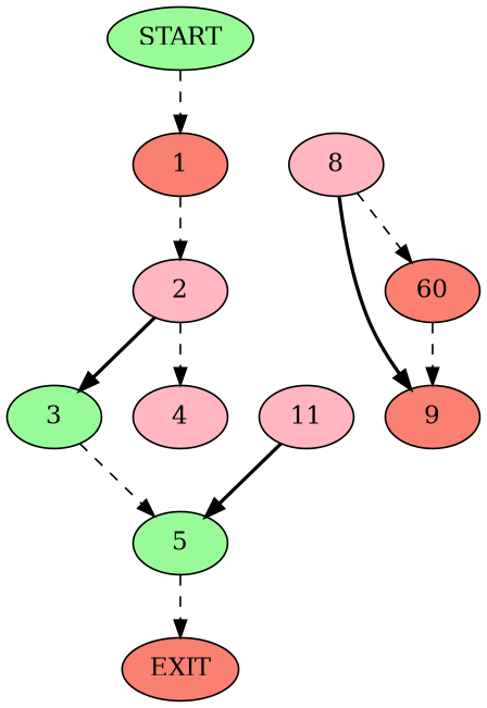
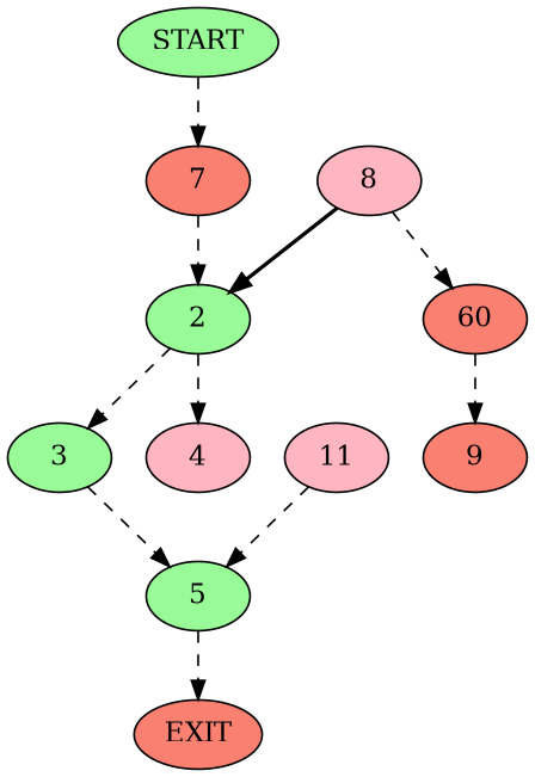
  digraph {
    node [fillcolor=palegreen style=filled]
    edge [style=dashed]
    n1 [label=START]
-   1 [fillcolor=salmon]
-   2 [fillcolor=lightpink]
+   1 [fillcolor=salmon label=7]
+   2
    n4 [fillcolor=salmon label=EXIT]
    3
    4 [fillcolor=lightpink]
    5
    8 [fillcolor=lightpink]
    9 [fillcolor=salmon]
    n10 [fillcolor=salmon label=60]
    11 [fillcolor=lightpink]
    n1 -> 1
    1 -> 2
-   2 -> 3 [style=bold]
+   2 -> 3
    2 -> 4
    3 -> 5
    5 -> n4
-   8 -> 9 [style=bold]
+   8 -> 2 [style=bold]
    8 -> n10
    n10 -> 9
-   11 -> 5 [style=bold]
+   11 -> 5
  }
